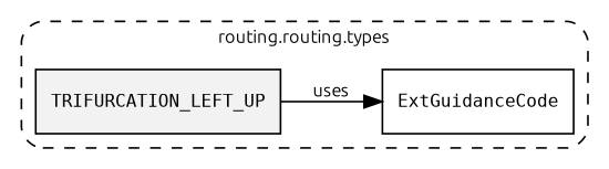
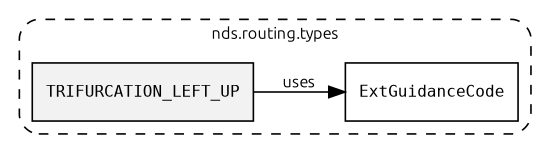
  digraph {
    fontsize=10
    rankdir=LR
    fontname=Ubuntu
    node [fontsize=10 shape=box fontname=Ubuntu]
    n1 [fillcolor="#0000000D" label=<<font face="monospace"><table align="center" border="0" cellspacing="0" cellpadding="0"><tr><td href="../../../content/packages/nds.routing.types.html#Constant-TRIFURCATION_LEFT_UP" title="Constant defined in nds.routing.types">TRIFURCATION_LEFT_UP</td></tr></table></font>> style=filled]
    n2 [label=<<font face="monospace"><table align="center" border="0" cellspacing="0" cellpadding="0"><tr><td href="../../../content/packages/nds.routing.types.html#Subtype-ExtGuidanceCode" title="Subtype defined in nds.routing.types">ExtGuidanceCode</td></tr></table></font>>]
    subgraph cluster_1 {
-     label="routing.routing.types"
+     label="nds.routing.types"
      style="dashed, rounded"
      n1
      n2
    }
    n1 -> n2 [fontsize=10 label=uses fontname=Ubuntu]
  }
